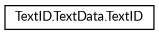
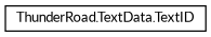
  digraph {
    rankdir=LR
    fontname=Lato
-   n1 [color=black fillcolor=white fontname=Lato fontsize=10 height=0.2 label="TextID.TextData.TextID" shape=record style=filled width=0.4]
+   n1 [color=black fillcolor=white fontname=Lato fontsize=10 height=0.2 label="ThunderRoad.TextData.TextID" shape=record style=filled width=0.4]
  }
